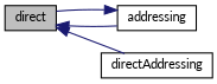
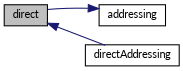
  digraph {
    fontname=Lato
    rankdir=LR
    node [color=black fontname=Lato fontsize=10 shape=record]
    edge [color=midnightblue dir=back fontname=Lato fontsize=10 labelfontname=Helvetica labelfontsize=10 style=solid]
    n1 [fillcolor=grey75 fontcolor=black height=0.2 label=direct style=filled width=0.4]
    n2 [height=0.2 label=addressing width=0.4]
    n3 [height=0.2 label=directAddressing width=0.4]
-   n1 -> n2
    n1 -> n3
    n2 -> n1
  }
